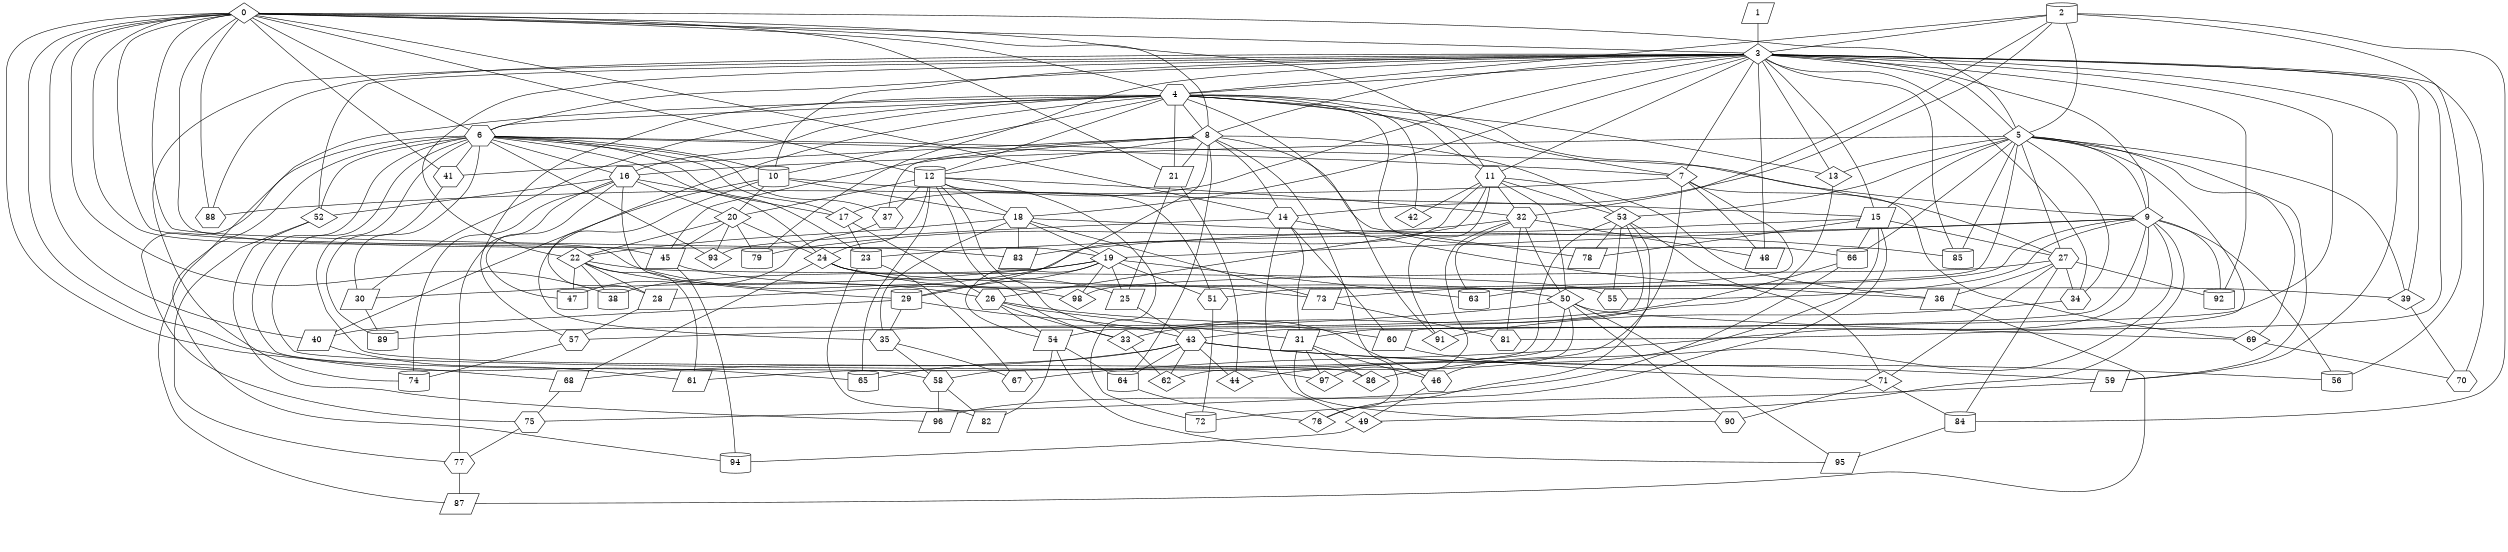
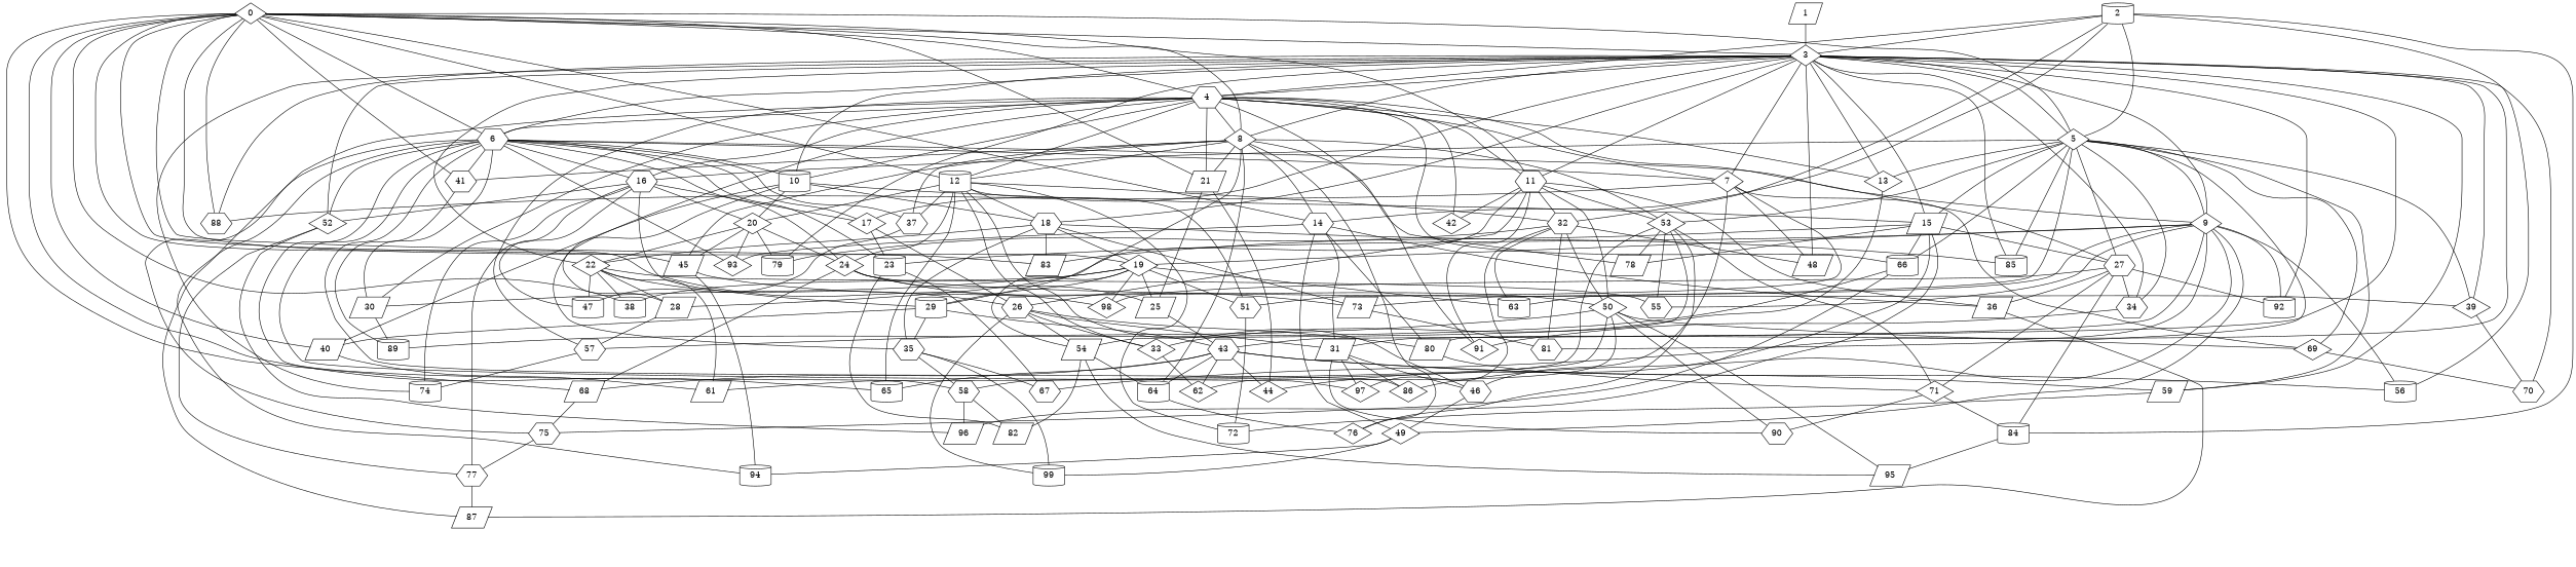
  strict graph {
    node [shape=diamond]
    edge [is_available=True prob=1.0]
    0
    3
    4 [shape=hexagon]
    5
    6 [shape=hexagon]
    8
    11 [shape=hexagon]
    12 [shape=cylinder]
    14 [shape=hexagon]
    19
    21 [shape=parallelogram]
    38 [shape=cylinder]
    40 [shape=parallelogram]
    41 [shape=hexagon]
    45 [shape=parallelogram]
    65 [shape=cylinder]
    68 [shape=parallelogram]
    83 [shape=parallelogram]
    88 [shape=hexagon]
    98
    7
    9
    10 [shape=cylinder]
    13
    15 [shape=parallelogram]
    17
    18 [shape=hexagon]
    22
    31 [shape=parallelogram]
    34 [shape=hexagon]
    39
    48 [shape=parallelogram]
    52
    59 [shape=parallelogram]
-   60 [shape=parallelogram]
+   60 [shape=parallelogram label=80]
    70 [shape=hexagon]
    74 [shape=cylinder]
    79 [shape=cylinder]
    85 [shape=cylinder]
    92 [shape=cylinder]
    16 [shape=hexagon]
    27 [shape=hexagon]
    28 [shape=parallelogram]
    30 [shape=parallelogram]
    42
    57 [shape=hexagon]
    66 [shape=cylinder]
    87 [shape=parallelogram]
    91
    53
    69
    73 [shape=parallelogram]
    81 [shape=hexagon]
    23 [shape=cylinder]
    24
    37 [shape=hexagon]
    58 [shape=hexagon]
    75 [shape=hexagon]
    86
    93
    94 [shape=cylinder]
    97
    29 [shape=cylinder]
    64 [shape=cylinder]
    76
    78 [shape=parallelogram]
    32 [shape=hexagon]
    26 [shape=hexagon]
    36 [shape=parallelogram]
    50
    46 [shape=hexagon]
    51 [shape=hexagon]
    20
    33
    72 [shape=cylinder]
    49
    63 [shape=cylinder]
    25 [shape=parallelogram]
    54 [shape=parallelogram]
    44
    61 [shape=parallelogram]
    89 [shape=cylinder]
    1 [shape=parallelogram]
    2 [shape=cylinder]
    56 [shape=cylinder]
    84 [shape=cylinder]
    95 [shape=parallelogram]
    43 [shape=hexagon]
    55 [shape=hexagon]
    67 [shape=hexagon]
    35 [shape=hexagon]
    96 [shape=parallelogram]
    47 [shape=cylinder]
    90 [shape=hexagon]
    77 [shape=hexagon]
    71
    82 [shape=parallelogram]
    62
+   99 [shape=cylinder]
    0 -- 3 [prob=0.328727942507]
    0 -- 4
    0 -- 5 [prob=0.94577924656]
    0 -- 6
    0 -- 8 [prob=0.260187913922]
    0 -- 11 [prob=0.62392814538]
    0 -- 12 [prob=0.792625033001]
    0 -- 14
    0 -- 19
    0 -- 21 [prob=0.709841697219]
    0 -- 38 [prob=0.495559075964]
    0 -- 40
    0 -- 41 [prob=0.633011095391]
    0 -- 45 [prob=0.223820600255]
    0 -- 65 [prob=0.593260459703]
    0 -- 68 [prob=0.732515329098]
    0 -- 83 [prob=0.0996516737108]
    0 -- 88 [prob=0.512435778021]
    0 -- 98
    3 -- 4 [prob=0.239784823847]
    3 -- 5 [prob=0.405780291258]
    3 -- 6 [prob=0.575149155484]
    3 -- 8
    3 -- 11
    3 -- 88 [prob=0.0407213417399]
    3 -- 7 [prob=0.305907833436]
    3 -- 9 [prob=0.625002510587]
    3 -- 10 [prob=0.594712079358]
    3 -- 13 [prob=0.0439827192379]
    3 -- 15 [prob=0.615557655212]
    3 -- 17 [prob=0.682627746545]
    3 -- 18
    3 -- 22
    3 -- 31
    3 -- 34 [prob=0.156762977483]
    3 -- 39 [prob=0.405717808903]
    3 -- 48
    3 -- 52
    3 -- 59 [prob=0.299849919931]
    3 -- 60 [prob=0.490464883235]
    3 -- 70 [prob=0.418326040317]
    3 -- 74 [prob=0.066317184885]
    3 -- 79 [prob=0.746300856807]
    3 -- 85 [prob=0.382211591816]
    3 -- 92
    4 -- 6 [prob=0.129663129112]
    4 -- 8 [prob=0.296221145212]
    4 -- 11 [prob=0.652377418933]
    4 -- 12 [prob=0.604736073097]
    4 -- 21 [prob=0.143155908368]
    4 -- 7 [prob=0.296883614816]
    4 -- 10 [prob=0.302711066684]
    4 -- 13 [prob=0.629840727007]
    4 -- 16 [prob=0.561847542589]
    4 -- 27 [prob=0.959169135479]
    4 -- 28 [prob=0.690926761569]
    4 -- 30 [prob=0.79012224982]
    4 -- 42 [prob=0.507586239064]
    4 -- 57 [prob=0.406611808554]
    4 -- 66 [prob=0.106038609872]
    4 -- 87
    4 -- 91 [prob=0.984614827715]
    5 -- 9 [prob=0.182945183083]
    5 -- 13
    5 -- 15 [prob=0.747282538926]
    5 -- 34 [prob=0.234306082846]
    5 -- 39 [prob=0.958388666137]
    5 -- 59
    5 -- 85
    5 -- 16 [prob=0.475631691069]
    5 -- 27 [prob=0.0933288702891]
    5 -- 66 [prob=0.074430761189]
    5 -- 53 [prob=0.127519593021]
    5 -- 69 [prob=0.527452106497]
    5 -- 73 [prob=0.4560206885]
    5 -- 81
    6 -- 41
    6 -- 7
    6 -- 9 [prob=0.45640649152]
    6 -- 10 [prob=0.644157365397]
    6 -- 17
    6 -- 52 [prob=0.0458440115631]
    6 -- 16 [prob=0.283860610451]
    6 -- 30 [prob=0.435494514072]
    6 -- 23 [prob=0.925228026876]
    6 -- 24 [prob=0.361172071842]
    6 -- 37
    6 -- 58 [prob=0.76979152321]
    6 -- 75 [prob=0.42934611884]
    6 -- 86 [prob=0.272040330093]
    6 -- 93
    6 -- 94 [prob=0.0769930832933]
    6 -- 97 [prob=0.825166049768]
    8 -- 12
    8 -- 14 [prob=0.608607997169]
    8 -- 21 [prob=0.876398509683]
    8 -- 41 [prob=0.622963062198]
    8 -- 45 [prob=0.412033601204]
    8 -- 53 [prob=0.0646205750452]
    8 -- 37 [prob=0.916276545176]
    8 -- 29 [prob=0.15878743043]
    8 -- 64 [prob=0.963102647622]
    8 -- 76 [prob=0.483783171388]
    8 -- 78 [prob=0.529339794485]
    11 -- 28
    11 -- 42 [prob=0.0867301609008]
    11 -- 91
    11 -- 53 [prob=0.498207623312]
    11 -- 32 [prob=0.482903938827]
    11 -- 26 [prob=0.585358332108]
    11 -- 36 [prob=0.211067232008]
    11 -- 50 [prob=0.686708883056]
    12 -- 65
    12 -- 18 [prob=0.525807206682]
    12 -- 24
    12 -- 37 [prob=0.605945059384]
    12 -- 32 [prob=0.0877291819286]
    12 -- 46 [prob=0.183236915433]
    12 -- 51 [prob=0.0408158565401]
    12 -- 20 [prob=0.196659475702]
    12 -- 33 [prob=0.261040772492]
    12 -- 72
    14 -- 31 [prob=0.797800517476]
    14 -- 60 [prob=0.644934702091]
    14 -- 93
    14 -- 36 [prob=0.610411779598]
    14 -- 49 [prob=0.617711489303]
    19 -- 38
    19 -- 98 [prob=0.0768086971358]
    19 -- 30 [prob=0.165338993663]
    19 -- 29 [prob=0.263129037814]
    19 -- 51 [prob=0.795052143381]
    19 -- 63 [prob=0.516923629858]
    19 -- 25 [prob=0.0162870692479]
    19 -- 54 [prob=0.708816860553]
    21 -- 25
    21 -- 44 [prob=0.969700057147]
    40 -- 61 [prob=0.847256954368]
    41 -- 89 [prob=0.976751806271]
    45 -- 94 [prob=0.0375326073325]
    45 -- 50 [prob=0.481828704434]
    68 -- 75 [prob=0.387226328752]
    7 -- 88
    7 -- 48
    7 -- 69 [prob=0.259307002209]
    7 -- 46 [prob=0.519048752959]
    7 -- 51 [prob=0.484582805411]
    9 -- 19 [prob=0.247428770635]
    9 -- 92 [prob=0.0618588279174]
    9 -- 23 [prob=0.877139424433]
    9 -- 86
    9 -- 49 [prob=0.607674197525]
    9 -- 63
    9 -- 56 [prob=0.582700240108]
    9 -- 43 [prob=0.7251181515]
    9 -- 55
    9 -- 67 [prob=0.245579704701]
    10 -- 40 [prob=0.0758463391844]
    10 -- 15 [prob=0.635752371342]
    10 -- 18 [prob=0.30608041816]
    10 -- 20 [prob=0.112316866439]
    10 -- 35
    13 -- 33
    15 -- 83 [prob=0.737044792622]
    15 -- 27 [prob=0.0854011314233]
    15 -- 66
    15 -- 78 [prob=0.942788893179]
    15 -- 44 [prob=0.51135096387]
    15 -- 96 [prob=0.180430022131]
    17 -- 23 [prob=0.774939632211]
    17 -- 26 [prob=0.820920009067]
    18 -- 19 [prob=0.638641550708]
    18 -- 83 [prob=0.00754134056359]
    18 -- 22 [prob=0.261609709407]
    18 -- 85 [prob=0.916942587159]
    18 -- 73 [prob=0.709309346036]
    18 -- 35 [prob=0.9655727385]
    22 -- 38
    22 -- 28 [prob=0.319857210588]
    22 -- 26 [prob=0.322778965266]
    22 -- 61 [prob=0.643857424707]
    22 -- 55
    22 -- 47 [prob=0.31470777]
    31 -- 86 [prob=0.698839871347]
    31 -- 97 [prob=0.462458626402]
    31 -- 46 [prob=0.888017974474]
    31 -- 90 [prob=0.0114690008179]
    34 -- 91 [prob=0.847698054775]
    39 -- 70 [prob=0.633320961616]
    52 -- 96
    52 -- 77 [prob=0.0565346759861]
    59 -- 72 [prob=0.512644043897]
    60 -- 71
    16 -- 17 [prob=0.0601733878776]
    16 -- 52
    16 -- 74 [prob=0.79019705553]
    16 -- 29 [prob=0.932697161992]
    16 -- 20
    16 -- 47 [prob=0.836841823879]
    16 -- 77 [prob=0.655953042531]
    27 -- 98 [prob=0.177575422601]
    27 -- 34 [prob=0.104874417366]
    27 -- 92 [prob=0.626833707069]
    27 -- 36 [prob=0.0489303566684]
    27 -- 84 [prob=0.958996493129]
    27 -- 71 [prob=0.517818543075]
    28 -- 57
    30 -- 89 [prob=0.875335198107]
    57 -- 74 [prob=0.660082912335]
    66 -- 75
    66 -- 89 [prob=0.532399320453]
    53 -- 76
    53 -- 78
    53 -- 54 [prob=0.639197954015]
    53 -- 61 [prob=0.249448890696]
    53 -- 55 [prob=0.209512231388]
    53 -- 71
    69 -- 70 [prob=0.479423645562]
    73 -- 81 [prob=0.423772743252]
    23 -- 67 [prob=0.517917732371]
    23 -- 82 [prob=0.658180545783]
    24 -- 68 [prob=0.0382012042292]
    24 -- 39 [prob=0.537510735247]
    24 -- 73 [prob=0.0183048553615]
    24 -- 25 [prob=0.639271965778]
    37 -- 47 [prob=0.0862354457586]
    58 -- 96
    58 -- 82
    75 -- 77
    29 -- 40 [prob=0.503825120644]
    29 -- 43 [prob=0.769282197418]
    29 -- 35 [prob=0.38643367341]
    64 -- 76 [prob=0.150464394743]
    32 -- 48 [prob=0.851138637662]
    32 -- 79
    32 -- 81 [prob=0.232293773625]
    32 -- 97
    32 -- 50
    32 -- 63
    26 -- 31 [prob=0.765113171666]
    26 -- 60 [prob=0.230379064521]
    26 -- 33 [prob=0.28722647046]
    26 -- 54 [prob=0.754293009786]
+   26 -- 99 [prob=0.633177811554]
    36 -- 87
    50 -- 57 [prob=0.416823943995]
    50 -- 69 [prob=0.237775175293]
    50 -- 58 [prob=0.792368687722]
    50 -- 95
    50 -- 90 [prob=0.508875297575]
    50 -- 62 [prob=0.696414630163]
    46 -- 49 [prob=0.306564851503]
    51 -- 72 [prob=0.197978113027]
    20 -- 45 [prob=0.665238996414]
    20 -- 22 [prob=0.615083334059]
    20 -- 79 [prob=0.110196807589]
    20 -- 24 [prob=0.591754535238]
    20 -- 93 [prob=0.941866127368]
    33 -- 62 [prob=0.43995008289]
    49 -- 94 [prob=0.540814583143]
+   49 -- 99
    25 -- 43
    54 -- 64 [prob=0.665295625424]
    54 -- 95 [prob=0.480375101352]
    54 -- 82 [prob=0.487472596683]
    1 -- 3 [prob=0.942957536494]
    2 -- 3 [prob=0.190760439534]
    2 -- 4 [prob=0.701453282146]
    2 -- 5 [prob=0.609125772114]
    2 -- 14 [prob=0.422014673985]
    2 -- 32 [prob=0.597720708342]
    2 -- 56 [prob=0.680752338726]
    2 -- 84
    84 -- 95
    43 -- 65 [prob=0.711031193063]
    43 -- 68 [prob=0.0487563972926]
    43 -- 59
    43 -- 64 [prob=0.581657118279]
    43 -- 44 [prob=0.336768748214]
    43 -- 56
    43 -- 62 [prob=0.768459317634]
    35 -- 58 [prob=0.122688010954]
    35 -- 67 [prob=0.704976105034]
+   35 -- 99 [prob=0.544857324564]
    77 -- 87 [prob=0.664418413147]
    71 -- 84 [prob=0.207821531649]
    71 -- 90
  }
